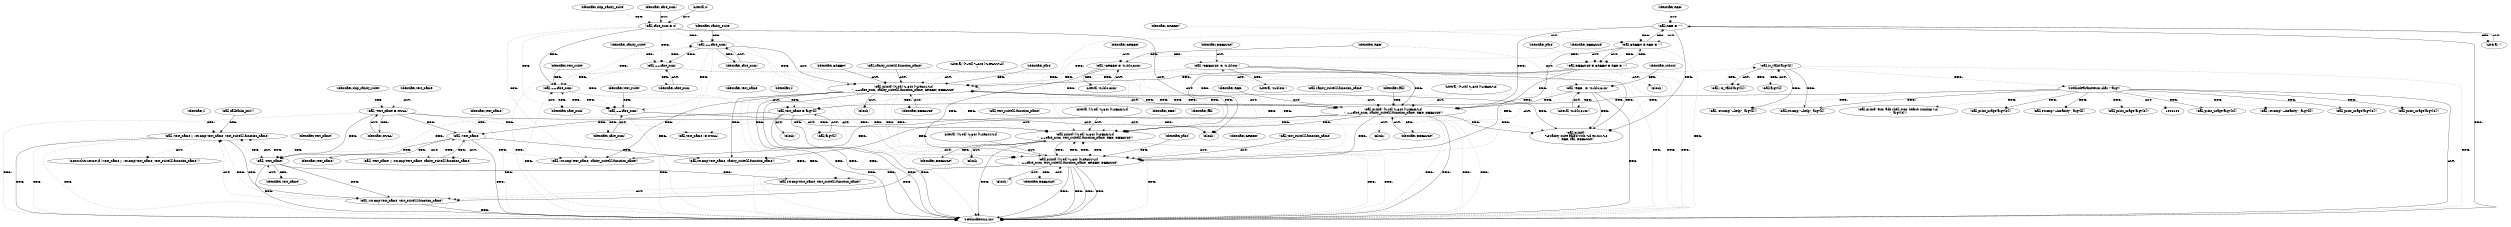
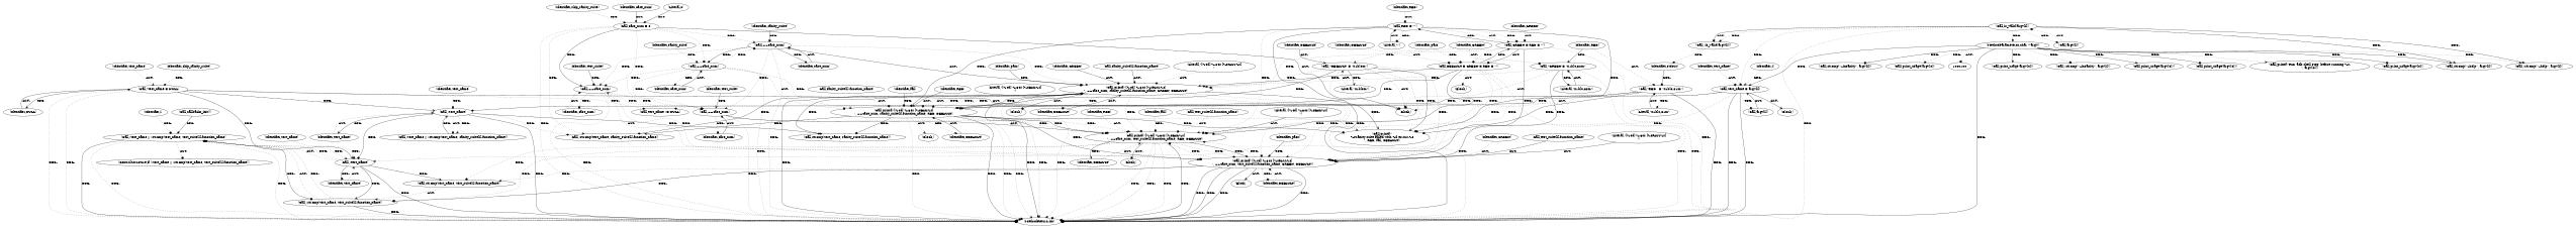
  digraph {
    edge [arrowhead=box style=dotted]
    n1 [label="(Call,!test_name || !strcmp(test_name, test_suite[i].function_name))"]
    n2 [label="(Call,!test_name)"]
    n3 [label="(Call,!strcmp(test_name, test_suite[i].function_name))"]
    n4 [label="(MethodReturn,int)"]
    n5 [label="(ControlStructure,if (!test_name || !strcmp(test_name, test_suite[i].function_name)))"]
    n6 [label="(Call,strcmp(test_name, test_suite[i].function_name))"]
    n7 [label="(Identifier,test_name)"]
    n8 [label="(Call,test_name = argv[i])"]
    n9 [label="(Call,!test_name)"]
    n10 [label="(Call,test_name != NULL)"]
    n11 [label="(Call,argv[i])"]
    n12 [label="(Block,)"]
    n13 [label="(Call,!test_name || !strcmp(test_name, sanity_suite[i].function_name))"]
    n14 [label="(Call,strcmp(test_name, sanity_suite[i].function_name))"]
    n15 [label="(Call,!strcmp(test_name, sanity_suite[i].function_name))"]
    n16 [label="(Identifier,test_name)"]
    n17 [label="(Call,is_valid(argv[i]))"]
    n18 [label="(Call,!is_valid(argv[i]))"]
    n19 [label="(Call,argv[i])"]
    n20 [label="(Call,!strcmp(\"--help\", argv[i]))"]
    n21 [label="(Call,strcmp(\"--help\", argv[i]))"]
    n22 [label="(MethodParameterIn,char **argv)"]
    n23 [label="(Call,print_usage(argv[0]))"]
    n24 [label="(Call,!strcmp(\"--insanity\", argv[i]))"]
    n25 [label="(Call,print_usage(argv[0]))"]
    n26 [label="(Call,print_usage(argv[0]))"]
    n27 [label="(Call,printf(\"Run 'adb shell stop' before running %s.\n\", argv[0]))"]
    n28 [label="(Call,print_usage(argv[0]))"]
    n29 [label="(Call,strcmp(\"--insanity\", argv[i]))"]
    n30 [label="(Call,print_usage(argv[0]))"]
    1000100
    n32 [label="(Call,*test_name = NULL)"]
    n33 [label="(Block,)"]
    n34 [label="(Identifier,NULL)"]
    n35 [label="(Call,printf(\"[%4d] %-64s [%sFAIL%s]\n\", ++case_num, test_suite[i].function_name, RED, DEFAULT))"]
    n36 [label="(Call,printf(\"[%4d] %-64s [%sPASS%s]\n\", ++case_num, test_suite[i].function_name, GREEN, DEFAULT))"]
    n37 [label="(Identifier,DEFAULT)"]
    n38 [label="(Block,)"]
    n39 [label="(Identifier,DEFAULT)"]
    n40 [label="(Block,)"]
    n41 [label="(Call,++case_num)"]
    n42 [label="(Call,++case_num)"]
    n43 [label="(Identifier,case_num)"]
    n44 [label="(Identifier,case_num)"]
    n45 [label="(Call,++case_num)"]
    n46 [label="(Call,++case_num)"]
    n47 [label="(Call,printf(\"[%4d] %-64s [%sPASS%s]\n\", ++case_num, sanity_suite[i].function_name, GREEN, DEFAULT))"]
    n48 [label="(Identifier,case_num)"]
    n49 [label="(Call,printf(\"[%4d] %-64s [%sFAIL%s]\n\", ++case_num, sanity_suite[i].function_name, RED, DEFAULT))"]
    n50 [label="(Identifier,case_num)"]
    n51 [label="(Call,printf(\"\n%sSanity suite failed with %d errors.%s\n\", RED, fail, DEFAULT))"]
    n52 [label="(Identifier,DEFAULT)"]
    n53 [label="(Block,)"]
    n54 [label="(Call,case_num = 0)"]
    n55 [label="(Literal,0)"]
    n56 [label="(Block,)"]
    n57 [label="(Identifier,DEFAULT)"]
    n58 [label="(Call,*GREEN = \"\x1b[0;32m\")"]
    n59 [label="(Literal,\"\x1b[0;32m\")"]
    n60 [label="(Call,GREEN = RED = \"\")"]
    n61 [label="(Call,RED = \"\")"]
    n62 [label="(Call,DEFAULT = GREEN = RED = \"\")"]
    n63 [label="(Literal,\"\")"]
    n64 [label="(Block,)"]
    n65 [label="(Call,*RED   = \"\x1b[0;31m\")"]
    n66 [label="(Literal,\"\x1b[0;31m\")"]
    n67 [label="(Call,*DEFAULT  = \"\x1b[0m\")"]
    n68 [label="(Literal,\"\x1b[0m\")"]
    n69 [label="(Identifier,RED)"]
    n70 [label="(Call,test_suite[i].function_name)"]
    n71 [label="(Identifier,GREEN)"]
    n72 [label="(Identifier,test_name)"]
    n73 [label="(Identifier,test_suite)"]
    n74 [label="(Identifier,pass)"]
    n75 [label="(Literal,\"[%4d] %-64s [%sFAIL%s]\n\")"]
    n76 [label="(Literal,\"[%4d] %-64s [%sPASS%s]\n\")"]
    n77 [label="(Identifier,test_name)"]
    n78 [label="(Identifier,pass)"]
    n79 [label="(Identifier,sanity_suite)"]
    n80 [label="(Identifier,skip_sanity_suite)"]
    n81 [label="(Identifier,sanity_suite)"]
    n82 [label="(Identifier,i)"]
    n83 [label="(Identifier,GREEN)"]
    n84 [label="(Call,sanity_suite[i].function_name)"]
    n85 [label="(Call,sanity_suite[i].function_name)"]
    n86 [label="(Identifier,test_name)"]
    n87 [label="(Call,test_suite[i].function_name)"]
    n88 [label="(Identifier,RED)"]
    n89 [label="(Identifier,fail)"]
    n90 [label="(Identifier,GREEN)"]
    n91 [label="(Identifier,DEFAULT)"]
    n92 [label="(Call,callbacks_init())"]
    n93 [label="(Literal,\"[%4d] %-64s [%sPASS%s]\n\")"]
    n94 [label="(Identifier,skip_sanity_suite)"]
    n95 [label="(Identifier,GREEN)"]
    n96 [label="(Identifier,RED)"]
    n97 [label="(Identifier,case_num)"]
    n98 [label="(Identifier,test_name)"]
    n99 [label="(Identifier,fail)"]
    n100 [label="(Identifier,pass)"]
    n101 [label="(Identifier,stdout)"]
    n102 [label="(Identifier,test_suite)"]
    n103 [label="(Identifier,RED)"]
    n104 [label="(Identifier,i)"]
    n105 [label="(Identifier,DEFAULT)"]
    n106 [label="(Literal,\"[%4d] %-64s [%sFAIL%s]\n\")"]
    n1 -> n2 [arrowhead=vee label="CFG: "]
    n1 -> n3 [label="CFG: " style=solid]
    n1 -> n4 [label="DDG: " style=solid]
    n1 -> n4 [arrowhead=diamond label="DDG: "]
    n1 -> n4 [arrowhead=diamond label="DDG: "]
    n1 -> n5 [label="AST: "]
    n2 -> n1 [label="AST: "]
    n2 -> n1 [arrowhead=diamond label="DDG: "]
    n2 -> n3 [arrowhead=vee label="DDG: " style=solid]
    n2 -> n4 [arrowhead=vee label="DDG: " style=solid]
    n2 -> n6 [arrowhead=vee label="DDG: " style=solid]
    n2 -> n7 [label="CFG: " style=solid]
    n3 -> n1 [arrowhead=diamond label="AST: "]
    n3 -> n1 [label="DDG: "]
    n3 -> n4 [arrowhead=diamond label="DDG: " style=solid]
    n6 -> n3 [arrowhead=vee label="AST: "]
    n7 -> n2 [arrowhead=vee label="AST: "]
    n8 -> n2 [arrowhead=vee label="DDG: "]
    n8 -> n4 [arrowhead=vee label="DDG: " style=solid]
    n8 -> n4 [arrowhead=diamond label="DDG: " style=solid]
    n8 -> n9 [arrowhead=diamond label="DDG: " style=solid]
    n8 -> n10 [arrowhead=diamond label="DDG: "]
    n8 -> n11 [label="CFG: "]
    n8 -> n12 [arrowhead=vee label="AST: " style=solid]
    n9 -> n2 [label="DDG: " style=solid]
    n9 -> n4 [label="DDG: " style=solid]
    n9 -> n13 [label="AST: "]
    n9 -> n13 [arrowhead=vee label="DDG: "]
    n9 -> n14 [arrowhead=diamond label="DDG: " style=solid]
    n9 -> n15 [arrowhead=diamond label="DDG: "]
    n9 -> n16 [arrowhead=vee label="CFG: " style=solid]
    n11 -> n8 [arrowhead=vee label="AST: " style=solid]
    n13 -> n9 [arrowhead=vee label="CFG: " style=solid]
    n16 -> n9 [arrowhead=vee label="AST: "]
    n17 -> n4 [arrowhead=vee label="DDG: "]
    n17 -> n8 [label="DDG: "]
    n17 -> n18 [label="AST: " style=solid]
    n17 -> n18 [arrowhead=diamond label="DDG: "]
    n17 -> n19 [arrowhead=diamond label="CFG: "]
    n17 -> n20 [arrowhead=diamond label="DDG: " style=solid]
    n17 -> n21 [arrowhead=vee label="DDG: " style=solid]
    n17 -> n22 [arrowhead=diamond label="DDG: "]
-   n18 -> n17 [arrowhead=diamond label="CFG: "]
+   n18 -> n101 [arrowhead=diamond label="CFG: "]
    n19 -> n17 [label="AST: "]
-   n22 -> n4 [arrowhead=diamond label="AST: " style=solid]
+   n22 -> n4 [arrowhead=diamond label="DDG: " style=solid]
    n22 -> n8 [arrowhead=vee label="DDG: " style=solid]
    n22 -> n20 [arrowhead=vee label="DDG: "]
    n22 -> n21 [arrowhead=vee label="DDG: " style=solid]
    n22 -> n23 [arrowhead=vee label="DDG: " style=solid]
    n22 -> n24 [label="DDG: "]
    n22 -> n25 [arrowhead=vee label="DDG: " style=solid]
    n22 -> n26 [label="DDG: " style=solid]
    n22 -> n27 [arrowhead=vee label="DDG: "]
    n22 -> n28 [label="DDG: " style=solid]
    n22 -> n29 [label="DDG: " style=solid]
    n22 -> n30 [arrowhead=diamond label="DDG: "]
    n22 -> 1000100 [label="AST: "]
    n32 -> n2 [arrowhead=vee label="DDG: " style=solid]
    n32 -> n4 [label="DDG: "]
    n32 -> n4 [arrowhead=vee label="DDG: "]
    n32 -> n9 [arrowhead=vee label="DDG: " style=solid]
    n32 -> n10 [arrowhead=diamond label="DDG: "]
    n32 -> n33 [label="AST: " style=solid]
    n32 -> n34 [arrowhead=vee label="CFG: " style=solid]
    n34 -> n32 [arrowhead=diamond label="AST: " style=solid]
    n35 -> n3 [arrowhead=vee label="DDG: "]
    n35 -> n4 [label="DDG: "]
    n35 -> n4 [arrowhead=diamond label="DDG: "]
    n35 -> n4 [arrowhead=vee label="DDG: "]
    n35 -> n4 [arrowhead=diamond label="DDG: " style=solid]
    n35 -> n6 [label="DDG: "]
    n35 -> n36 [arrowhead=diamond label="DDG: "]
    n35 -> n36 [arrowhead=diamond label="DDG: " style=solid]
    n35 -> n37 [arrowhead=vee label="CFG: " style=solid]
    n35 -> n38 [label="AST: " style=solid]
    n36 -> n3 [label="DDG: " style=solid]
    n36 -> n4 [label="DDG: " style=solid]
    n36 -> n4 [arrowhead=vee label="DDG: " style=solid]
    n36 -> n4 [label="DDG: " style=solid]
    n36 -> n4 [arrowhead=diamond label="DDG: " style=solid]
    n36 -> n6 [arrowhead=vee label="DDG: "]
    n36 -> n35 [arrowhead=diamond label="DDG: "]
    n36 -> n35 [label="DDG: "]
    n36 -> n39 [label="CFG: "]
    n36 -> n40 [arrowhead=vee label="AST: " style=solid]
    n37 -> n35 [arrowhead=vee label="AST: "]
    n39 -> n36 [arrowhead=diamond label="AST: "]
    n41 -> n4 [arrowhead=vee label="DDG: "]
    n41 -> n35 [label="AST: " style=solid]
    n41 -> n35 [label="DDG: "]
    n41 -> n42 [arrowhead=vee label="DDG: "]
    n41 -> n43 [label="CFG: "]
    n42 -> n4 [arrowhead=vee label="DDG: "]
    n42 -> n36 [label="AST: "]
    n42 -> n36 [label="DDG: "]
    n42 -> n41 [arrowhead=diamond label="DDG: "]
    n42 -> n44 [label="CFG: "]
    n43 -> n41 [arrowhead=diamond label="AST: " style=solid]
    n44 -> n42 [arrowhead=diamond label="AST: "]
    n45 -> n4 [label="DDG: "]
    n45 -> n41 [arrowhead=vee label="DDG: "]
    n45 -> n42 [arrowhead=vee label="DDG: "]
    n45 -> n46 [arrowhead=diamond label="DDG: " style=solid]
    n45 -> n47 [label="AST: " style=solid]
    n45 -> n47 [arrowhead=vee label="DDG: "]
    n45 -> n48 [arrowhead=diamond label="CFG: " style=solid]
    n46 -> n4 [label="DDG: "]
    n46 -> n41 [label="DDG: "]
    n46 -> n42 [arrowhead=diamond label="DDG: "]
    n46 -> n45 [label="DDG: "]
    n46 -> n49 [label="AST: "]
    n46 -> n49 [arrowhead=vee label="DDG: "]
    n46 -> n50 [arrowhead=diamond label="CFG: "]
    n47 -> n4 [arrowhead=vee label="DDG: "]
    n47 -> n4 [arrowhead=diamond label="DDG: "]
    n47 -> n4 [label="DDG: " style=solid]
    n47 -> n4 [arrowhead=diamond label="DDG: " style=solid]
    n47 -> n14 [arrowhead=diamond label="DDG: " style=solid]
    n47 -> n15 [arrowhead=diamond label="DDG: " style=solid]
    n47 -> n35 [label="DDG: "]
    n47 -> n36 [label="DDG: "]
    n47 -> n36 [arrowhead=vee label="DDG: "]
    n47 -> n49 [arrowhead=diamond label="DDG: " style=solid]
    n47 -> n49 [label="DDG: "]
    n47 -> n51 [arrowhead=vee label="DDG: " style=solid]
    n47 -> n52 [label="CFG: "]
    n47 -> n53 [label="AST: " style=solid]
    n48 -> n45 [label="AST: " style=solid]
    n49 -> n4 [arrowhead=diamond label="DDG: "]
    n49 -> n4 [label="DDG: " style=solid]
    n49 -> n4 [label="DDG: "]
    n49 -> n4 [arrowhead=vee label="DDG: "]
    n49 -> n14 [label="DDG: " style=solid]
    n49 -> n15 [arrowhead=vee label="DDG: " style=solid]
    n49 -> n35 [arrowhead=diamond label="DDG: "]
    n49 -> n35 [arrowhead=vee label="DDG: " style=solid]
    n49 -> n36 [arrowhead=diamond label="DDG: " style=solid]
    n49 -> n47 [arrowhead=diamond label="DDG: "]
    n49 -> n47 [label="DDG: "]
    n49 -> n51 [label="DDG: " style=solid]
    n49 -> n51 [arrowhead=vee label="DDG: "]
    n49 -> n56 [arrowhead=vee label="AST: "]
    n49 -> n57 [arrowhead=diamond label="CFG: "]
    n50 -> n46 [arrowhead=diamond label="AST: " style=solid]
    n52 -> n47 [arrowhead=vee label="AST: " style=solid]
    n54 -> n4 [arrowhead=diamond label="DDG: "]
    n54 -> n15 [arrowhead=vee label="CFG: "]
    n54 -> n33 [arrowhead=vee label="AST: " style=solid]
    n54 -> n41 [label="DDG: "]
    n54 -> n42 [arrowhead=vee label="DDG: " style=solid]
    n54 -> n45 [arrowhead=vee label="DDG: "]
    n54 -> n46 [label="DDG: "]
    n55 -> n54 [arrowhead=diamond label="AST: " style=solid]
    n57 -> n49 [arrowhead=diamond label="AST: " style=solid]
    n58 -> n4 [arrowhead=vee label="DDG: "]
    n58 -> n33 [label="AST: "]
    n58 -> n36 [arrowhead=vee label="DDG: " style=solid]
    n58 -> n47 [arrowhead=diamond label="DDG: "]
    n58 -> n59 [arrowhead=diamond label="CFG: " style=solid]
    n59 -> n58 [arrowhead=diamond label="AST: " style=solid]
    n60 -> n4 [label="DDG: "]
    n60 -> n36 [label="DDG: " style=solid]
    n60 -> n47 [arrowhead=diamond label="DDG: "]
    n60 -> n61 [arrowhead=diamond label="CFG: " style=solid]
    n60 -> n62 [label="AST: " style=solid]
    n60 -> n62 [label="DDG: "]
    n61 -> n4 [arrowhead=diamond label="DDG: " style=solid]
    n61 -> n35 [arrowhead=vee label="DDG: "]
    n61 -> n49 [label="DDG: " style=solid]
    n61 -> n51 [label="DDG: " style=solid]
    n61 -> n60 [arrowhead=vee label="AST: "]
    n61 -> n60 [label="DDG: "]
    n61 -> n63 [label="CFG: "]
    n62 -> n4 [arrowhead=vee label="DDG: "]
    n62 -> n35 [label="DDG: " style=solid]
    n62 -> n36 [label="DDG: "]
    n62 -> n47 [arrowhead=vee label="DDG: " style=solid]
    n62 -> n49 [arrowhead=diamond label="DDG: " style=solid]
    n62 -> n51 [label="DDG: "]
    n62 -> n60 [arrowhead=vee label="CFG: " style=solid]
    n62 -> n64 [arrowhead=diamond label="AST: "]
    n63 -> n61 [arrowhead=diamond label="AST: " style=solid]
    n65 -> n4 [arrowhead=diamond label="DDG: " style=solid]
    n65 -> n33 [arrowhead=diamond label="AST: "]
    n65 -> n35 [label="DDG: "]
    n65 -> n49 [label="DDG: " style=solid]
    n65 -> n51 [label="DDG: " style=solid]
    n65 -> n66 [arrowhead=diamond label="CFG: "]
    n66 -> n65 [arrowhead=diamond label="AST: " style=solid]
    n67 -> n4 [arrowhead=vee label="DDG: "]
    n67 -> n33 [arrowhead=diamond label="AST: "]
    n67 -> n35 [label="DDG: "]
    n67 -> n36 [arrowhead=diamond label="DDG: "]
    n67 -> n47 [label="DDG: "]
    n67 -> n49 [arrowhead=diamond label="DDG: " style=solid]
    n67 -> n51 [arrowhead=vee label="DDG: " style=solid]
    n67 -> n68 [arrowhead=vee label="CFG: " style=solid]
    n68 -> n67 [arrowhead=vee label="AST: "]
    n69 -> n49 [arrowhead=vee label="AST: " style=solid]
    n70 -> n35 [label="AST: "]
    n71 -> n47 [label="AST: " style=solid]
    n72 -> n8 [label="AST: "]
    n73 -> n42 [label="CFG: " style=solid]
    n74 -> n62 [label="CFG: "]
    n75 -> n35 [arrowhead=diamond label="AST: " style=solid]
    n76 -> n36 [arrowhead=vee label="AST: " style=solid]
    n77 -> n32 [arrowhead=vee label="AST: "]
    n78 -> n36 [arrowhead=diamond label="CFG: " style=solid]
    n79 -> n45 [label="CFG: " style=solid]
    n80 -> n54 [arrowhead=diamond label="CFG: "]
    n81 -> n46 [arrowhead=diamond label="CFG: "]
    n82 -> n8 [arrowhead=vee label="CFG: "]
    n83 -> n36 [label="AST: "]
    n84 -> n49 [label="AST: "]
    n85 -> n47 [arrowhead=diamond label="AST: " style=solid]
    n86 -> n2 [label="CFG: "]
    n87 -> n36 [arrowhead=vee label="AST: " style=solid]
    n88 -> n35 [arrowhead=vee label="AST: "]
    n89 -> n35 [label="CFG: "]
    n90 -> n60 [label="AST: "]
    n91 -> n67 [arrowhead=vee label="AST: " style=solid]
    n92 -> n1 [arrowhead=diamond label="CFG: " style=solid]
    n93 -> n47 [arrowhead=diamond label="AST: "]
    n94 -> n32 [arrowhead=diamond label="CFG: "]
    n95 -> n58 [label="AST: "]
    n95 -> n67 [arrowhead=vee label="CFG: "]
    n96 -> n61 [label="AST: "]
    n97 -> n54 [arrowhead=diamond label="AST: " style=solid]
    n98 -> n9 [label="CFG: "]
    n99 -> n49 [label="CFG: " style=solid]
    n100 -> n47 [arrowhead=diamond label="CFG: " style=solid]
    n101 -> n65 [label="CFG: " style=solid]
    n102 -> n41 [arrowhead=vee label="CFG: " style=solid]
    n103 -> n58 [arrowhead=vee label="CFG: " style=solid]
    n103 -> n65 [arrowhead=diamond label="AST: "]
    n104 -> n1 [label="CFG: "]
    n105 -> n62 [label="AST: "]
    n106 -> n49 [label="AST: "]
  }
